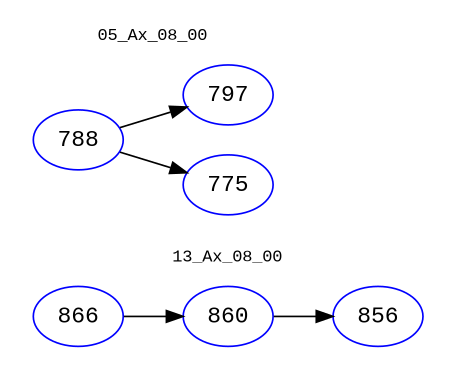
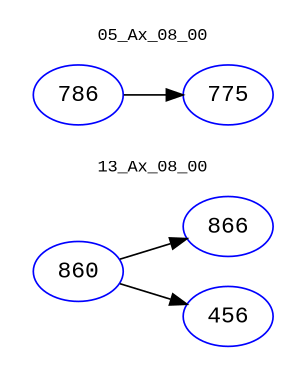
  digraph {
    fontname="Liberation Mono"
    rankdir=LR
    node [color=blue fontname="Liberation Mono"]
    edge [color=black fontname="Liberation Mono"]
    n1 [label=860]
-   n2 [label=856]
+   n2 [label=456]
    n3 [label=866]
-   n4 [label=788]
+   n4 [label=786]
    n5 [label=775]
-   n6 [label=797]
    subgraph cluster_1 {
      color=white
      fontsize=10
      label="13_Ax_08_00"
      n1
      n2
      n3
    }
    subgraph cluster_2 {
      color=white
      fontsize=10
      label="05_Ax_08_00"
      n4
      n5
-     n6
    }
    n1 -> n2
-   n3 -> n1
+   n1 -> n3
    n4 -> n5
-   n4 -> n6
  }
